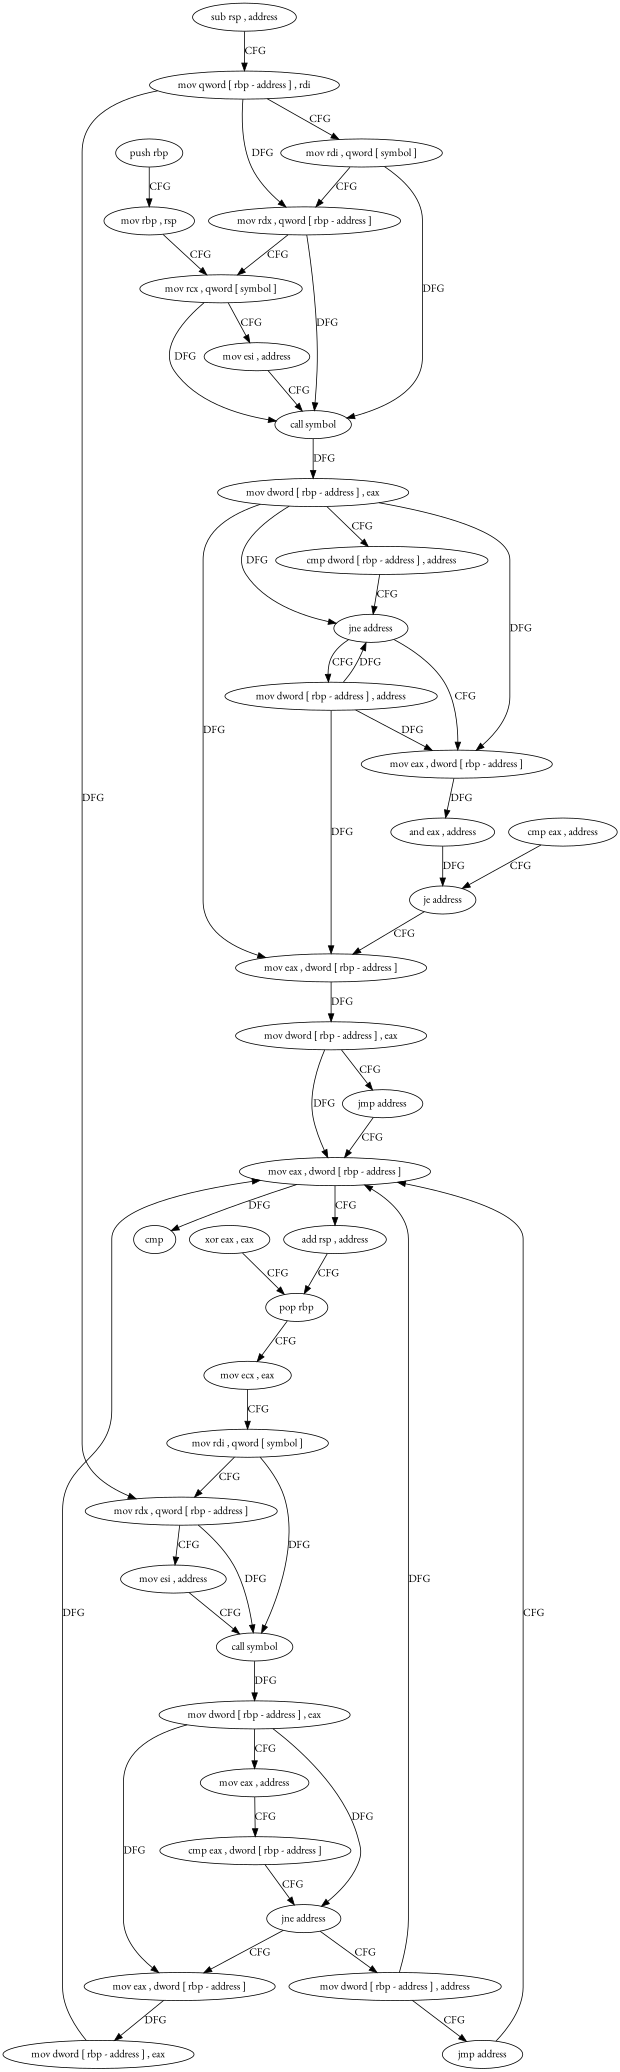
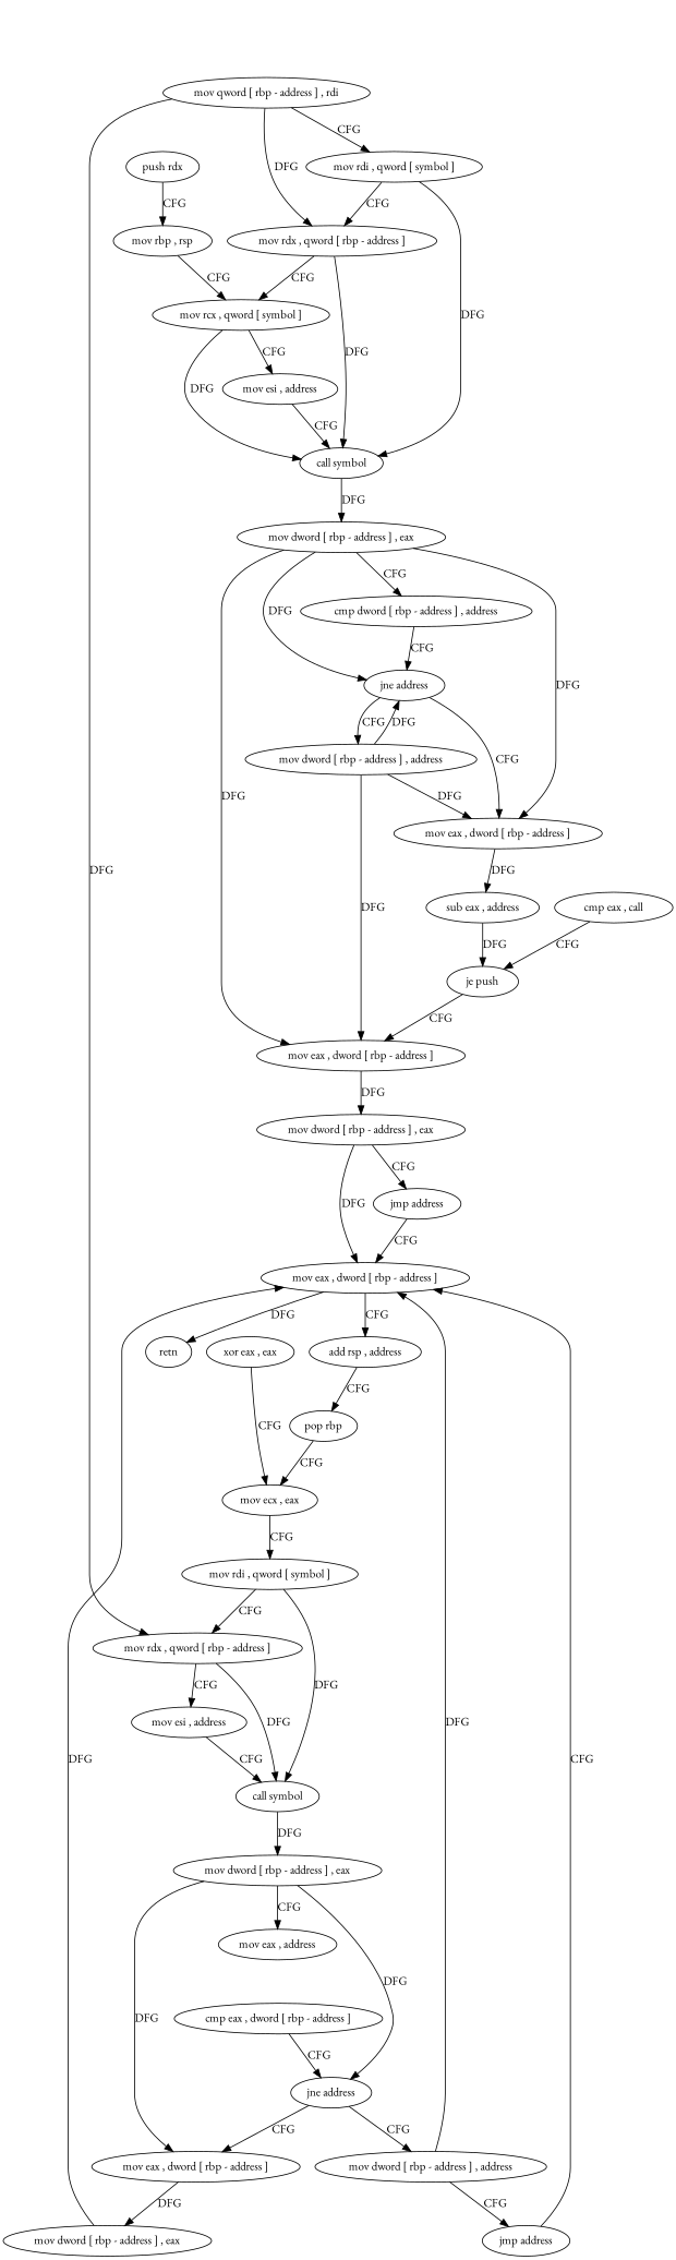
  digraph {
    fontname="EB Garamond"
    node [fontname="EB Garamond"]
    edge [fontname="EB Garamond"]
-   n1 [label="push rbp"]
+   n1 [label="push rdx"]
    n2 [label="mov rbp , rsp"]
    n3 [label="mov rcx , qword [ symbol ]"]
-   n4 [label="sub rsp , address"]
    n5 [label="mov qword [ rbp - address ] , rdi"]
    n6 [label="mov rdi , qword [ symbol ]"]
    n7 [label="mov rdx , qword [ rbp - address ]"]
    n8 [label="mov rdx , qword [ rbp - address ]"]
    n9 [label="call symbol"]
    n10 [label="call symbol"]
    n11 [label="mov esi , address"]
    n12 [label="mov dword [ rbp - address ] , eax"]
    n13 [label="mov esi , address"]
    n14 [label="cmp dword [ rbp - address ] , address"]
    n15 [label="jne address"]
    n16 [label="mov eax , dword [ rbp - address ]"]
    n17 [label="mov eax , dword [ rbp - address ]"]
    n18 [label="mov dword [ rbp - address ] , address"]
-   n19 [label="and eax , address"]
+   n19 [label="sub eax , address"]
    n20 [label="mov dword [ rbp - address ] , eax"]
-   n21 [label="je address"]
-   n22 [label="cmp eax , address"]
+   n21 [label="je push"]
+   n22 [label="cmp eax , call"]
    n23 [label="xor eax , eax"]
    n24 [label="mov ecx , eax"]
    n25 [label="mov rdi , qword [ symbol ]"]
    n26 [label="mov eax , dword [ rbp - address ]"]
    n27 [label="jmp address"]
    n28 [label="mov dword [ rbp - address ] , eax"]
    n29 [label="mov eax , address"]
    n30 [label="jne address"]
    n31 [label="mov eax , dword [ rbp - address ]"]
    n32 [label="cmp eax , dword [ rbp - address ]"]
    n33 [label="mov dword [ rbp - address ] , address"]
    n34 [label="mov dword [ rbp - address ] , eax"]
    n35 [label="jmp address"]
    n36 [label="add rsp , address"]
-   n37 [label=cmp]
+   n37 [label=retn]
    n38 [label="pop rbp"]
    n1 -> n2 [label=CFG]
    n2 -> n3 [label=CFG]
    n3 -> n9 [label=DFG]
    n3 -> n13 [label=CFG]
-   n4 -> n5 [label=CFG]
    n5 -> n6 [label=CFG]
    n5 -> n7 [label=DFG]
    n5 -> n8 [label=DFG]
    n6 -> n7 [label=CFG]
    n6 -> n9 [label=DFG]
    n7 -> n3 [label=CFG]
    n7 -> n9 [label=DFG]
    n8 -> n10 [label=DFG]
    n8 -> n11 [label=CFG]
    n9 -> n12 [label=DFG]
    n10 -> n28 [label=DFG]
    n11 -> n10 [label=CFG]
    n12 -> n14 [label=CFG]
    n12 -> n15 [label=DFG]
    n12 -> n16 [label=DFG]
    n12 -> n17 [label=DFG]
    n13 -> n9 [label=CFG]
    n14 -> n15 [label=CFG]
    n15 -> n16 [label=CFG]
    n15 -> n18 [label=CFG]
    n16 -> n19 [label=DFG]
    n17 -> n20 [label=DFG]
    n18 -> n15 [label=DFG]
    n18 -> n16 [label=DFG]
    n18 -> n17 [label=DFG]
    n19 -> n21 [label=DFG]
    n20 -> n26 [label=DFG]
    n20 -> n27 [label=CFG]
    n21 -> n17 [label=CFG]
    n22 -> n21 [label=CFG]
-   n23 -> n38 [label=CFG]
+   n23 -> n24 [label=CFG]
    n24 -> n25 [label=CFG]
    n25 -> n8 [label=CFG]
    n25 -> n10 [label=DFG]
    n26 -> n36 [label=CFG]
    n26 -> n37 [label=DFG]
    n27 -> n26 [label=CFG]
    n28 -> n29 [label=CFG]
    n28 -> n30 [label=DFG]
    n28 -> n31 [label=DFG]
-   n29 -> n32 [label=CFG]
    n30 -> n31 [label=CFG]
    n30 -> n33 [label=CFG]
    n31 -> n34 [label=DFG]
    n32 -> n30 [label=CFG]
    n33 -> n26 [label=DFG]
    n33 -> n35 [label=CFG]
    n34 -> n26 [label=DFG]
    n35 -> n26 [label=CFG]
    n36 -> n38 [label=CFG]
    n38 -> n24 [label=CFG]
  }
